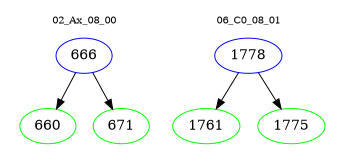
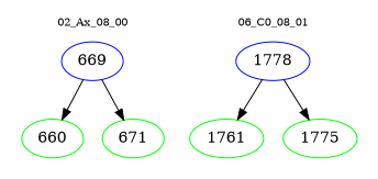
  digraph {
    node [color=green]
    edge [color=black]
-   n1 [color=blue label=666]
+   n1 [color=blue label=669]
    n2 [label=660]
    n3 [label=671]
    n4 [color=blue label=1778]
    n5 [label=1761]
    n6 [label=1775]
    subgraph cluster_1 {
      color=white
      fontsize=10
      label="02_Ax_08_00"
      n1
      n2
      n3
    }
    subgraph cluster_2 {
      color=white
      fontsize=10
      label="06_C0_08_01"
      n4
      n5
      n6
    }
    n1 -> n2
    n1 -> n3
    n4 -> n5
    n4 -> n6
  }
